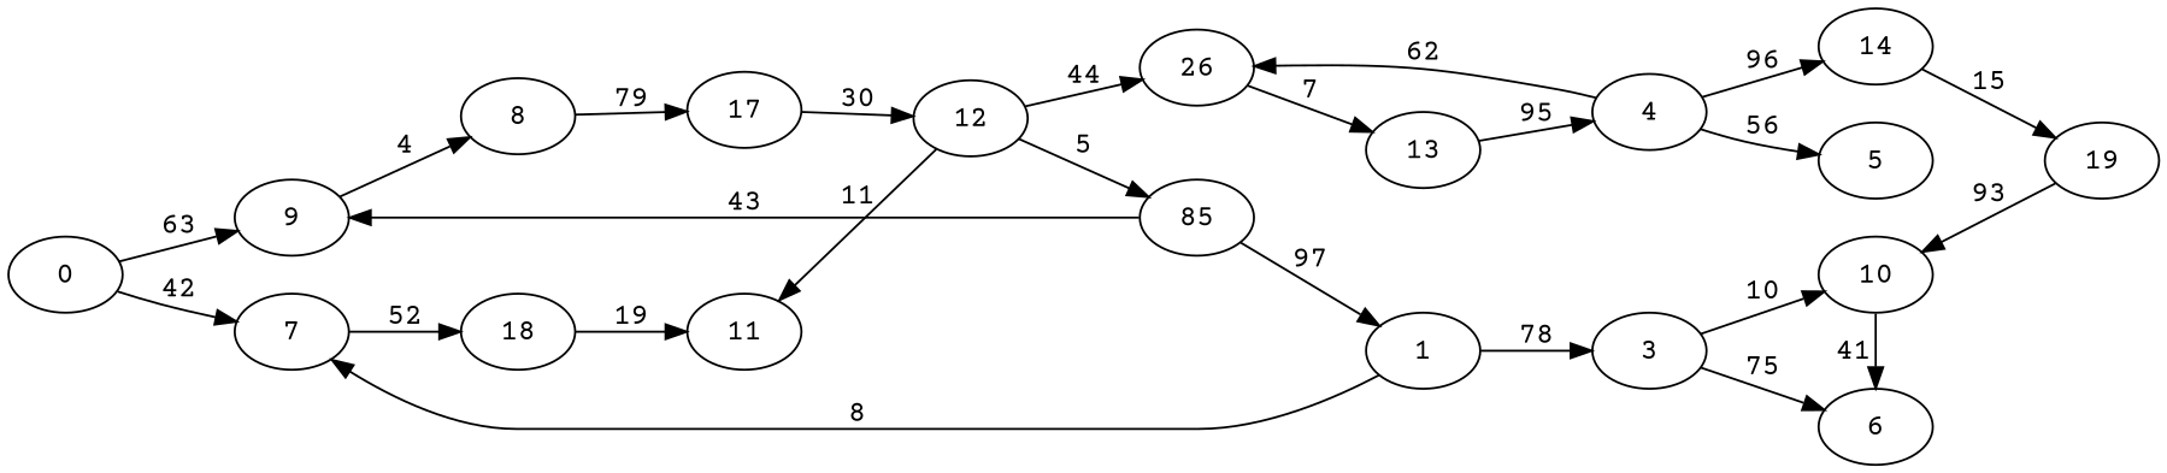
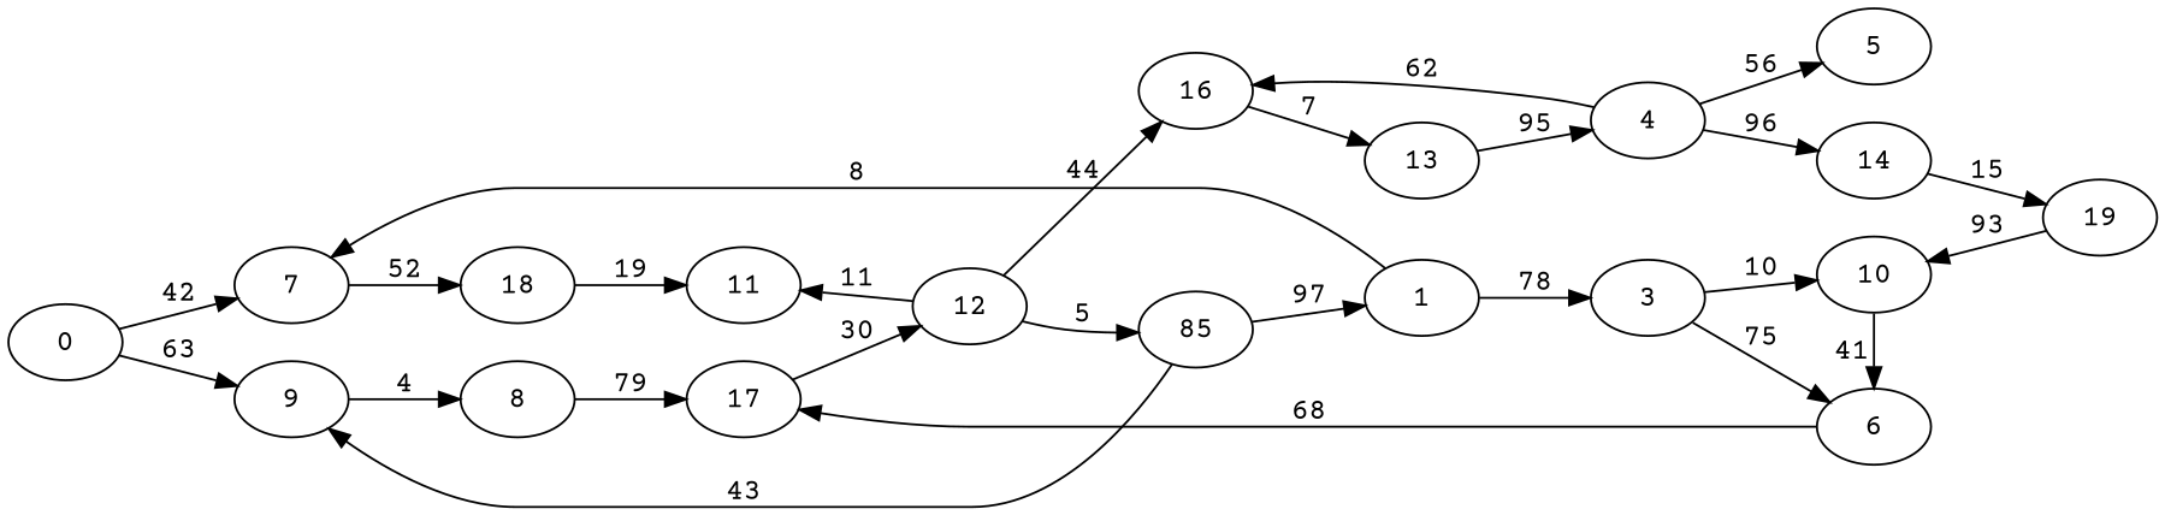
  digraph {
    fontname="Courier Prime"
    rankdir=LR
    ranksep=equally
    node [fontname="Courier Prime"]
    edge [fontname="Courier Prime"]
    0
    7
    9
    18
    8
    11
    17
    12
    n9 [label=85]
-   16 [label=26]
+   16
    1
    13
    3
    4
    6
    10
    14
    5
    19
    subgraph sub_1 {
      rank=same
      0
    }
    subgraph sub_2 {
      rank=same
      7
      9
    }
    subgraph sub_3 {
      rank=same
      18
      8
    }
    subgraph sub_4 {
      rank=same
      11
      17
    }
    subgraph sub_5 {
      rank=same
      12
    }
    subgraph sub_6 {
      rank=same
      n9
      16
    }
    subgraph sub_7 {
      rank=same
      1
      13
    }
    subgraph sub_8 {
      rank=same
      3
      4
    }
    subgraph sub_9 {
      rank=same
      6
      10
      14
      5
    }
    subgraph sub_10 {
      rank=same
      19
    }
    subgraph sub_11 {
      rank=same
    }
    0 -> 7 [label=42]
    0 -> 9 [label=63]
    7 -> 18 [label=52]
    9 -> 8 [label=4]
    18 -> 11 [label=19]
    8 -> 17 [label=79]
    17 -> 12 [label=30]
    12 -> 11 [label=11]
    12 -> n9 [label=5]
    12 -> 16 [label=44]
    n9 -> 9 [label=43]
    n9 -> 1 [label=97]
    16 -> 13 [label=7]
    1 -> 7 [label=8]
    1 -> 3 [label=78]
    13 -> 4 [label=95]
    3 -> 6 [label=75]
    3 -> 10 [label=10]
    4 -> 16 [label=62]
    4 -> 14 [label=96]
    4 -> 5 [label=56]
+   6 -> 17 [label=68]
    10 -> 6 [label=41]
    14 -> 19 [label=15]
    19 -> 10 [label=93]
  }
